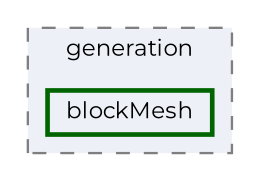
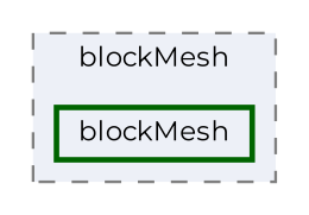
  digraph {
    compound=true
    fontname=Montserrat
    n1 [color=darkgreen fillcolor="#edf0f7" fontname=Montserrat fontsize=10 height=0.2 label=blockMesh shape=box style="filled,bold" width=0.4]
    subgraph cluster_1 {
      bgcolor="#edf0f7"
      fontsize=10
-     label=generation
+     label=blockMesh
      pencolor=grey50
      style="filled,dashed"
      n1
    }
  }
